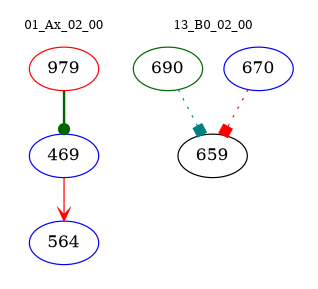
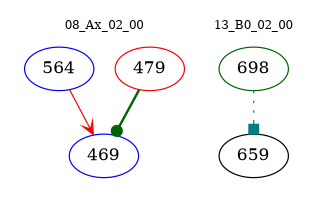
  digraph {
    node [color=blue]
    edge [arrowhead=box color=red style=dotted]
-   n1 [color=red label=979]
+   n1 [color=red label=479]
    n2 [label=469]
    n3 [label=564]
-   n4 [label=670]
    n5 [color=black label=659]
-   n6 [color=darkgreen label=690]
+   n6 [color=darkgreen label=698]
    subgraph cluster_1 {
      color=white
      fontsize=10
-     label="01_Ax_02_00"
+     label="08_Ax_02_00"
      n1
      n2
      n3
    }
    subgraph cluster_2 {
      color=white
      fontsize=10
      label="13_B0_02_00"
-     n4
      n5
      n6
    }
    n1 -> n2 [arrowhead=dot color=darkgreen style=bold]
-   n2 -> n3 [arrowhead=vee style=solid]
-   n4 -> n5
+   n3 -> n2 [arrowhead=vee style=solid]
    n6 -> n5 [color=teal]
  }
